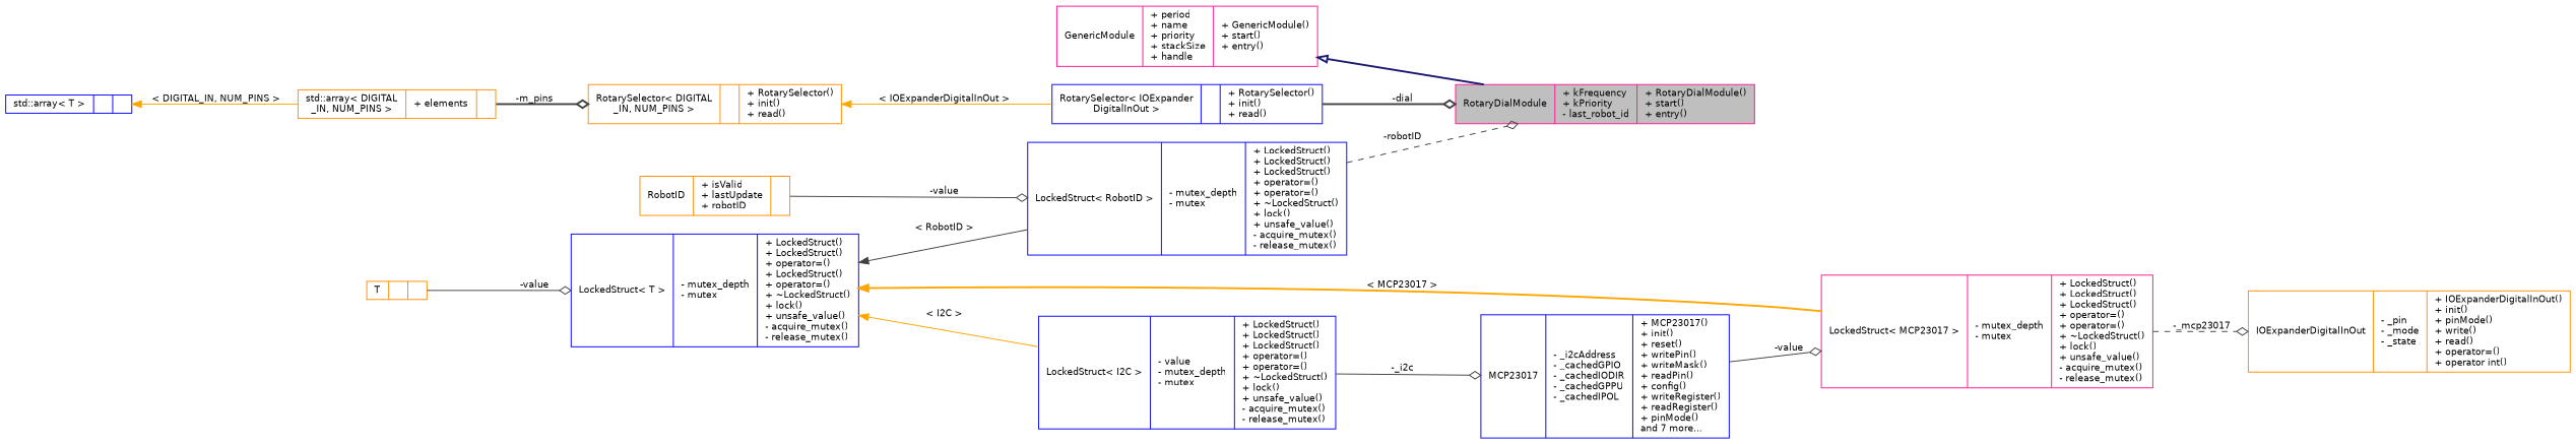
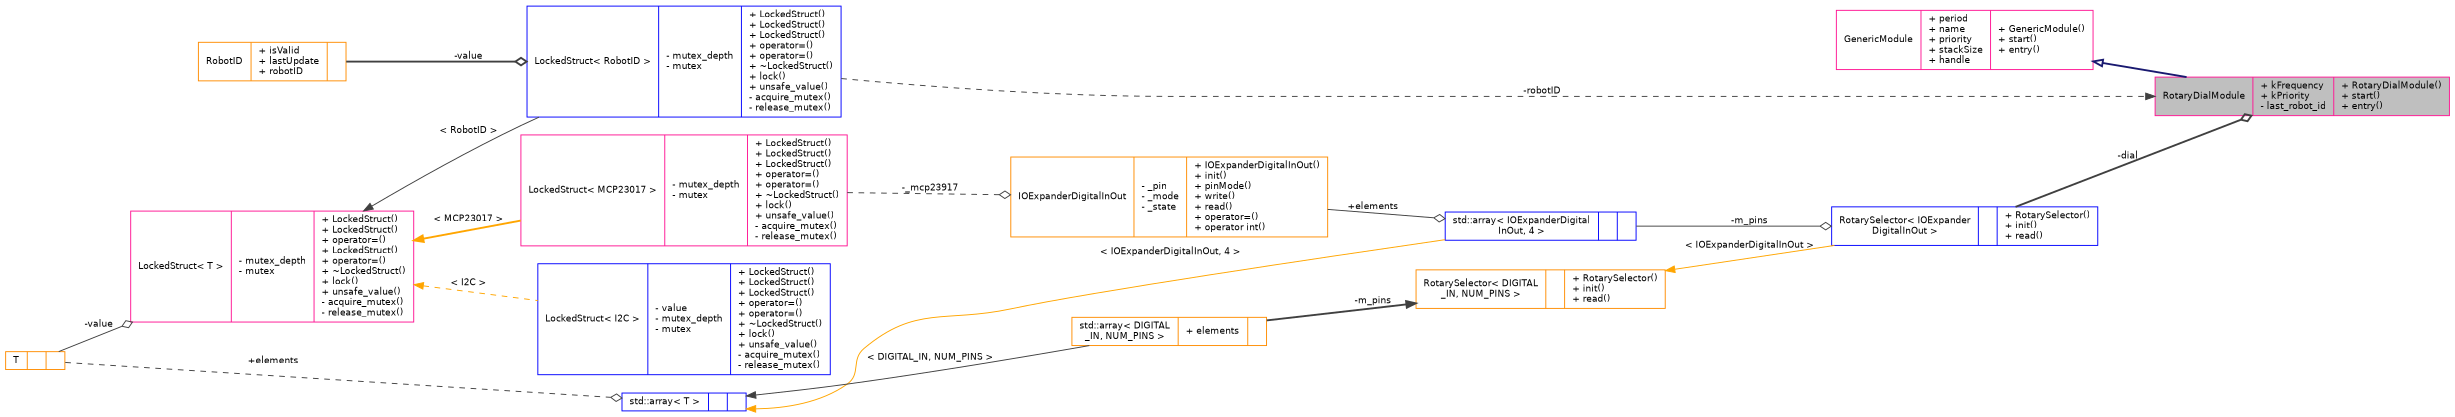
  digraph {
    rankdir=LR
    node [color=blue fillcolor=white fontname=Helvetica fontsize=10 shape=record style=filled]
    edge [color=grey25 fontname=Helvetica fontsize=10 labelfontname=Helvetica labelfontsize=10 style=solid arrowhead=odiamond]
    n1 [color=deeppink fillcolor=grey75 fontcolor=black height=0.2 label="{RotaryDialModule\n|+ kFrequency\l+ kPriority\l- last_robot_id\l|+ RotaryDialModule()\l+ start()\l+ entry()\l}" width=0.4]
    n2 [color=deeppink height=0.2 label="{GenericModule\n|+ period\l+ name\l+ priority\l+ stackSize\l+ handle\l|+ GenericModule()\l+ start()\l+ entry()\l}" width=0.4]
    n3 [height=0.2 label="{LockedStruct\< RobotID \>\n|- mutex_depth\l- mutex\l|+ LockedStruct()\l+ LockedStruct()\l+ LockedStruct()\l+ operator=()\l+ operator=()\l+ ~LockedStruct()\l+ lock()\l+ unsafe_value()\l- acquire_mutex()\l- release_mutex()\l}" width=0.4]
    n4 [color=darkorange height=0.2 label="{RobotID\n|+ isValid\l+ lastUpdate\l+ robotID\l|}" width=0.4]
-   n5 [height=0.2 label="{LockedStruct\< T \>\n|- mutex_depth\l- mutex\l|+ LockedStruct()\l+ LockedStruct()\l+ operator=()\l+ LockedStruct()\l+ operator=()\l+ ~LockedStruct()\l+ lock()\l+ unsafe_value()\l- acquire_mutex()\l- release_mutex()\l}" width=0.4]
+   n5 [color=deeppink height=0.2 label="{LockedStruct\< T \>\n|- mutex_depth\l- mutex\l|+ LockedStruct()\l+ LockedStruct()\l+ operator=()\l+ LockedStruct()\l+ operator=()\l+ ~LockedStruct()\l+ lock()\l+ unsafe_value()\l- acquire_mutex()\l- release_mutex()\l}" width=0.4]
    n6 [color=deeppink height=0.2 label="{LockedStruct\< MCP23017 \>\n|- mutex_depth\l- mutex\l|+ LockedStruct()\l+ LockedStruct()\l+ LockedStruct()\l+ operator=()\l+ operator=()\l+ ~LockedStruct()\l+ lock()\l+ unsafe_value()\l- acquire_mutex()\l- release_mutex()\l}" width=0.4]
    n7 [height=0.2 label="{LockedStruct\< I2C \>\n|- value\l- mutex_depth\l- mutex\l|+ LockedStruct()\l+ LockedStruct()\l+ LockedStruct()\l+ operator=()\l+ operator=()\l+ ~LockedStruct()\l+ lock()\l+ unsafe_value()\l- acquire_mutex()\l- release_mutex()\l}" width=0.4]
    n8 [color=darkorange height=0.2 label="{IOExpanderDigitalInOut\n|- _pin\l- _mode\l- _state\l|+ IOExpanderDigitalInOut()\l+ init()\l+ pinMode()\l+ write()\l+ read()\l+ operator=()\l+ operator int()\l}" width=0.4]
-   n9 [height=0.2 label="{MCP23017\n|- _i2cAddress\l- _cachedGPIO\l- _cachedIODIR\l- _cachedGPPU\l- _cachedIPOL\l|+ MCP23017()\l+ init()\l+ reset()\l+ writePin()\l+ writeMask()\l+ readPin()\l+ config()\l+ writeRegister()\l+ readRegister()\l+ pinMode()\land 7 more...\l}" width=0.4]
    n10 [color=darkorange height=0.2 label="{T\n||}" width=0.4]
    n11 [height=0.2 label="{std::array\< T \>\n||}" width=0.4]
+   n12 [height=0.2 label="{std::array\< IOExpanderDigital\lInOut, 4 \>\n||}" width=0.4]
    n13 [color=darkorange height=0.2 label="{std::array\< DIGITAL\l_IN, NUM_PINS \>\n|+ elements\l|}" width=0.4]
    n14 [height=0.2 label="{RotarySelector\< IOExpander\lDigitalInOut \>\n||+ RotarySelector()\l+ init()\l+ read()\l}" width=0.4]
    n15 [color=darkorange height=0.2 label="{RotarySelector\< DIGITAL\l_IN, NUM_PINS \>\n||+ RotarySelector()\l+ init()\l+ read()\l}" width=0.4]
    n2 -> n1 [arrowtail=onormal color=midnightblue dir=back style=bold arrowhead=""]
-   n3 -> n1 [label=" -robotID" style=dashed]
-   n4 -> n3 [label=" -value"]
+   n3 -> n1 [arrowhead=normal label=" -robotID" style=dashed]
+   n4 -> n3 [label=" -value" style=bold]
    n5 -> n3 [dir=back label=" \< RobotID \>" arrowhead=""]
    n5 -> n6 [color=orange dir=back label=" \< MCP23017 \>" style=bold arrowhead=""]
-   n5 -> n7 [color=orange dir=back label=" \< I2C \>" arrowhead=""]
-   n6 -> n8 [label=" -_mcp23017" style=dashed]
-   n7 -> n9 [label=" -_i2c"]
-   n9 -> n6 [label=" -value"]
+   n5 -> n7 [color=orange dir=back label=" \< I2C \>" style=dashed arrowhead=""]
+   n6 -> n8 [label=" -_mcp23917" style=dashed]
+   n8 -> n12 [label=" +elements"]
    n10 -> n5 [label=" -value"]
-   n11 -> n13 [color=orange dir=back label=" \< DIGITAL_IN, NUM_PINS \>" arrowhead=""]
-   n13 -> n15 [label=" -m_pins" style=bold]
+   n10 -> n11 [label=" +elements" style=dashed]
+   n11 -> n12 [color=orange dir=back label=" \< IOExpanderDigitalInOut, 4 \>" arrowhead=""]
+   n11 -> n13 [dir=back label=" \< DIGITAL_IN, NUM_PINS \>" arrowhead=""]
+   n12 -> n14 [label=" -m_pins"]
+   n13 -> n15 [arrowhead=normal label=" -m_pins" style=bold]
    n14 -> n1 [label=" -dial" style=bold]
    n15 -> n14 [color=orange dir=back label=" \< IOExpanderDigitalInOut \>" arrowhead=""]
  }
